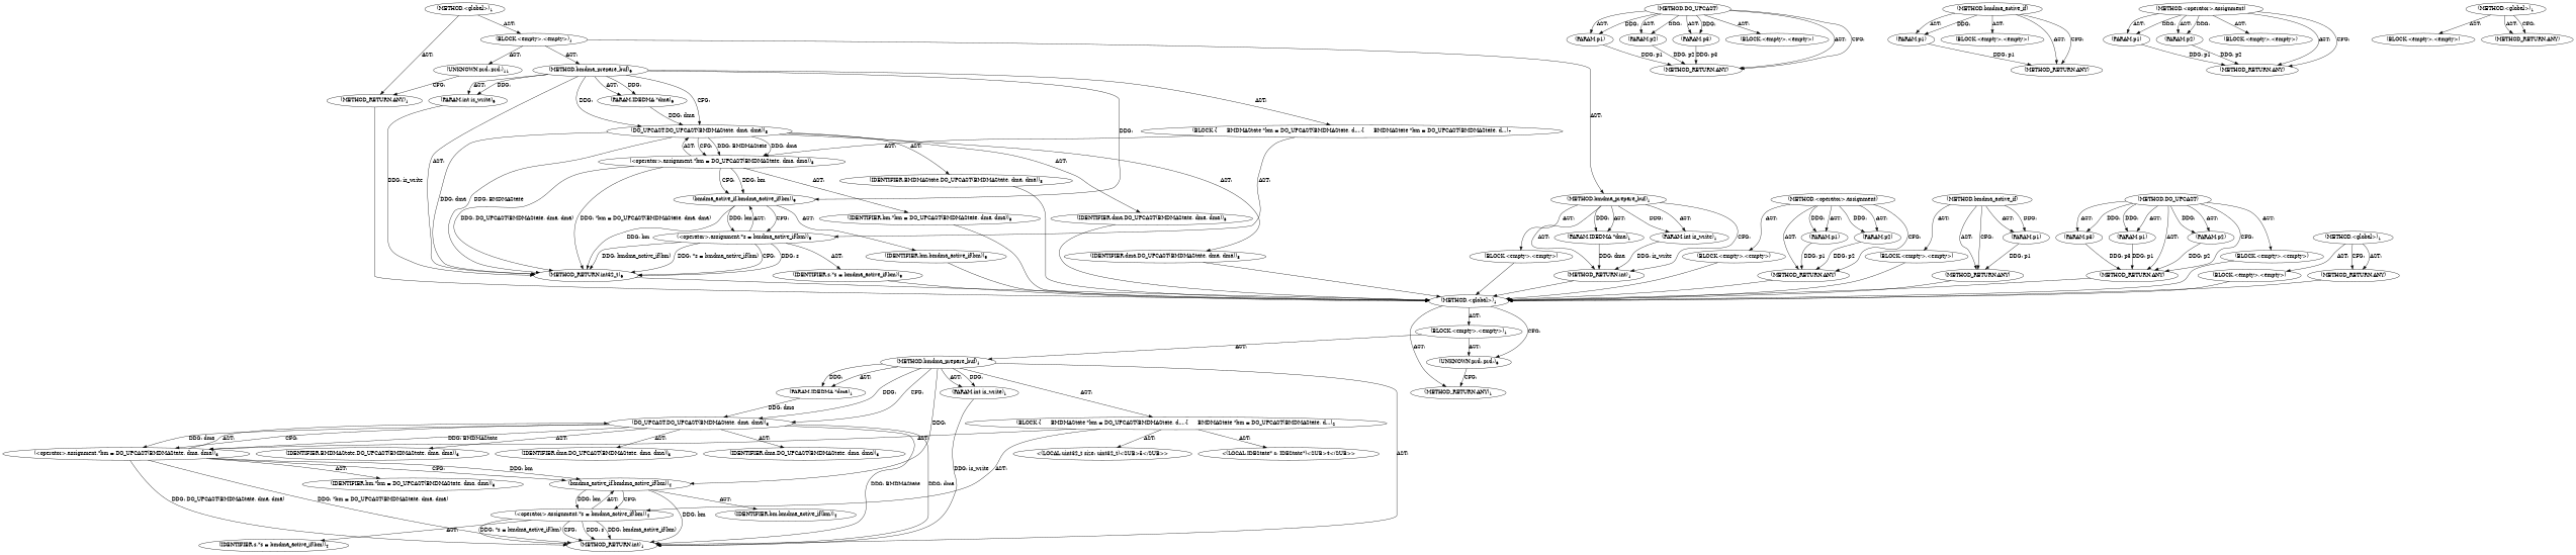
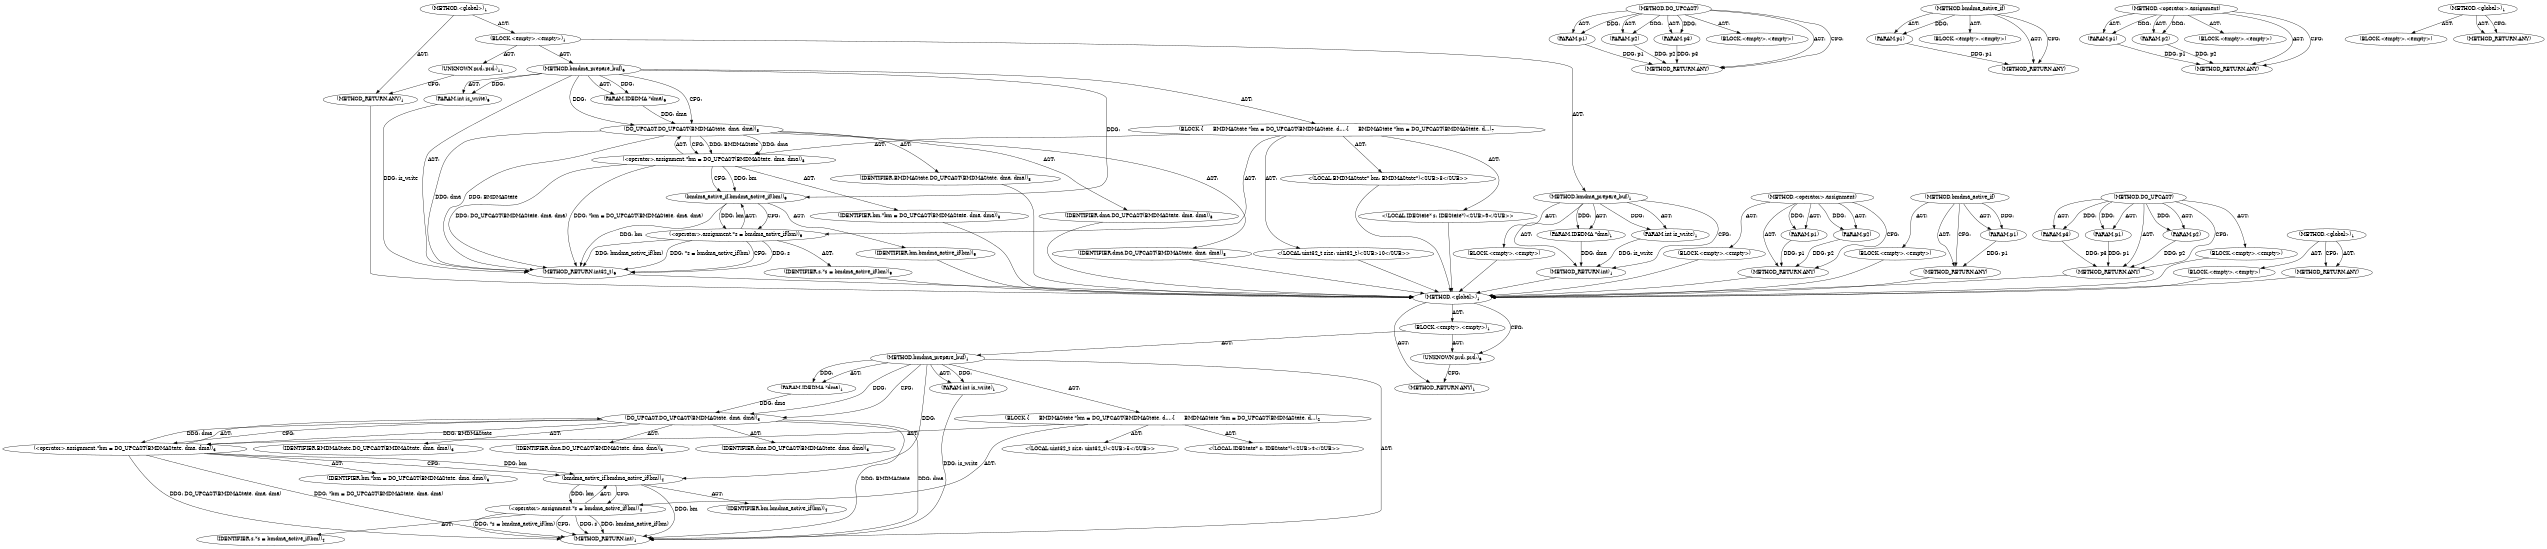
  digraph {
    n1 [label=<(METHOD,&lt;global&gt;)<SUB>1</SUB>>]
    n2 [label=<(BLOCK,&lt;empty&gt;,&lt;empty&gt;)<SUB>1</SUB>>]
    n3 [label=<(UNKNOWN,prd;,prd;)<SUB>6</SUB>>]
    n4 [label=<(METHOD_RETURN,ANY)<SUB>1</SUB>>]
    n5 [label=<(METHOD,bmdma_prepare_buf)<SUB>1</SUB>>]
    n6 [label=<(PARAM,IDEDMA *dma)<SUB>1</SUB>>]
    n7 [label=<(PARAM,int is_write)<SUB>1</SUB>>]
    n8 [label=<(BLOCK,{      BMDMAState *bm = DO_UPCAST(BMDMAState, d...,{      BMDMAState *bm = DO_UPCAST(BMDMAState, d...)<SUB>2</SUB>>]
    n9 [label=<(DO_UPCAST,DO_UPCAST(BMDMAState, dma, dma))<SUB>3</SUB>>]
    n10 [label=<(bmdma_active_if,bmdma_active_if(bm))<SUB>4</SUB>>]
    n11 [label=<(METHOD_RETURN,int)<SUB>1</SUB>>]
    n12 [label=<(&lt;operator&gt;.assignment,*bm = DO_UPCAST(BMDMAState, dma, dma))<SUB>3</SUB>>]
    n13 [label="<(LOCAL,IDEState* s: IDEState*)<SUB>4</SUB>>"]
    n14 [label=<(&lt;operator&gt;.assignment,*s = bmdma_active_if(bm))<SUB>4</SUB>>]
    n15 [label="<(LOCAL,uint32_t size: uint32_t)<SUB>5</SUB>>"]
    n16 [label=<(IDENTIFIER,BMDMAState,DO_UPCAST(BMDMAState, dma, dma))<SUB>3</SUB>>]
    n17 [label=<(IDENTIFIER,dma,DO_UPCAST(BMDMAState, dma, dma))<SUB>3</SUB>>]
    n18 [label=<(IDENTIFIER,dma,DO_UPCAST(BMDMAState, dma, dma))<SUB>3</SUB>>]
    n19 [label=<(IDENTIFIER,bm,bmdma_active_if(bm))<SUB>4</SUB>>]
    n20 [label=<(IDENTIFIER,bm,*bm = DO_UPCAST(BMDMAState, dma, dma))<SUB>3</SUB>>]
    n21 [label=<(IDENTIFIER,s,*s = bmdma_active_if(bm))<SUB>4</SUB>>]
    n22 [label=<(METHOD,DO_UPCAST)>]
    n23 [label=<(PARAM,p1)>]
    n24 [label=<(PARAM,p2)>]
    n25 [label=<(PARAM,p3)>]
    n26 [label=<(BLOCK,&lt;empty&gt;,&lt;empty&gt;)>]
    n27 [label=<(METHOD_RETURN,ANY)>]
    n28 [label=<(METHOD,bmdma_active_if)>]
    n29 [label=<(PARAM,p1)>]
    n30 [label=<(BLOCK,&lt;empty&gt;,&lt;empty&gt;)>]
    n31 [label=<(METHOD_RETURN,ANY)>]
    n32 [label=<(METHOD,&lt;operator&gt;.assignment)>]
    n33 [label=<(PARAM,p1)>]
    n34 [label=<(PARAM,p2)>]
    n35 [label=<(BLOCK,&lt;empty&gt;,&lt;empty&gt;)>]
    n36 [label=<(METHOD_RETURN,ANY)>]
    n37 [label=<(METHOD,&lt;global&gt;)<SUB>1</SUB>>]
    n38 [label=<(BLOCK,&lt;empty&gt;,&lt;empty&gt;)>]
    n39 [label=<(METHOD_RETURN,ANY)>]
    n40 [label=<(METHOD,&lt;global&gt;)<SUB>1</SUB>>]
    n41 [label=<(BLOCK,&lt;empty&gt;,&lt;empty&gt;)<SUB>1</SUB>>]
    n42 [label=<(METHOD_RETURN,ANY)<SUB>1</SUB>>]
    n43 [label=<(METHOD,bmdma_prepare_buf)<SUB>1</SUB>>]
    n44 [label=<(METHOD,bmdma_prepare_buf)<SUB>6</SUB>>]
    n45 [label=<(UNKNOWN,prd;,prd;)<SUB>11</SUB>>]
    n46 [label=<(PARAM,IDEDMA *dma)<SUB>1</SUB>>]
    n47 [label=<(PARAM,int is_write)<SUB>1</SUB>>]
    n48 [label=<(BLOCK,&lt;empty&gt;,&lt;empty&gt;)>]
    n49 [label=<(METHOD_RETURN,int)<SUB>1</SUB>>]
    n50 [label=<(PARAM,IDEDMA *dma)<SUB>6</SUB>>]
    n51 [label=<(PARAM,int is_write)<SUB>6</SUB>>]
    n52 [label=<(BLOCK,{      BMDMAState *bm = DO_UPCAST(BMDMAState, d...,{      BMDMAState *bm = DO_UPCAST(BMDMAState, d...)<SUB>7</SUB>>]
    n53 [label=<(DO_UPCAST,DO_UPCAST(BMDMAState, dma, dma))<SUB>8</SUB>>]
    n54 [label=<(bmdma_active_if,bmdma_active_if(bm))<SUB>9</SUB>>]
    n55 [label=<(METHOD_RETURN,int32_t)<SUB>6</SUB>>]
+   n56 [label="<(LOCAL,BMDMAState* bm: BMDMAState*)<SUB>8</SUB>>"]
    n57 [label=<(&lt;operator&gt;.assignment,*bm = DO_UPCAST(BMDMAState, dma, dma))<SUB>8</SUB>>]
+   n58 [label="<(LOCAL,IDEState* s: IDEState*)<SUB>9</SUB>>"]
    n59 [label=<(&lt;operator&gt;.assignment,*s = bmdma_active_if(bm))<SUB>9</SUB>>]
+   n60 [label="<(LOCAL,uint32_t size: uint32_t)<SUB>10</SUB>>"]
    n61 [label=<(IDENTIFIER,BMDMAState,DO_UPCAST(BMDMAState, dma, dma))<SUB>8</SUB>>]
    n62 [label=<(IDENTIFIER,dma,DO_UPCAST(BMDMAState, dma, dma))<SUB>8</SUB>>]
    n63 [label=<(IDENTIFIER,dma,DO_UPCAST(BMDMAState, dma, dma))<SUB>8</SUB>>]
    n64 [label=<(IDENTIFIER,bm,bmdma_active_if(bm))<SUB>9</SUB>>]
    n65 [label=<(IDENTIFIER,bm,*bm = DO_UPCAST(BMDMAState, dma, dma))<SUB>8</SUB>>]
    n66 [label=<(IDENTIFIER,s,*s = bmdma_active_if(bm))<SUB>9</SUB>>]
    n67 [label=<(METHOD,&lt;operator&gt;.assignment)>]
    n68 [label=<(PARAM,p1)>]
    n69 [label=<(PARAM,p2)>]
    n70 [label=<(BLOCK,&lt;empty&gt;,&lt;empty&gt;)>]
    n71 [label=<(METHOD_RETURN,ANY)>]
    n72 [label=<(METHOD,bmdma_active_if)>]
    n73 [label=<(PARAM,p1)>]
    n74 [label=<(BLOCK,&lt;empty&gt;,&lt;empty&gt;)>]
    n75 [label=<(METHOD_RETURN,ANY)>]
    n76 [label=<(METHOD,DO_UPCAST)>]
    n77 [label=<(PARAM,p1)>]
    n78 [label=<(PARAM,p2)>]
    n79 [label=<(PARAM,p3)>]
    n80 [label=<(BLOCK,&lt;empty&gt;,&lt;empty&gt;)>]
    n81 [label=<(METHOD_RETURN,ANY)>]
    n82 [label=<(METHOD,&lt;global&gt;)<SUB>1</SUB>>]
    n83 [label=<(BLOCK,&lt;empty&gt;,&lt;empty&gt;)>]
    n84 [label=<(METHOD_RETURN,ANY)>]
    n1 -> n2 [label="AST: "]
    n1 -> n3 [label="CFG: "]
    n1 -> n4 [label="AST: "]
    n2 -> n3 [label="AST: "]
    n2 -> n5 [label="AST: "]
    n3 -> n4 [label="CFG: "]
    n5 -> n6 [label="AST: "]
    n5 -> n6 [label="DDG: "]
    n5 -> n7 [label="AST: "]
    n5 -> n7 [label="DDG: "]
    n5 -> n8 [label="AST: "]
    n5 -> n9 [label="CFG: "]
    n5 -> n9 [label="DDG: "]
    n5 -> n10 [label="DDG: "]
    n5 -> n11 [label="AST: "]
    n6 -> n9 [label="DDG: dma"]
    n7 -> n11 [label="DDG: is_write"]
    n8 -> n12 [label="AST: "]
    n8 -> n13 [label="AST: "]
    n8 -> n14 [label="AST: "]
    n8 -> n15 [label="AST: "]
    n9 -> n11 [label="DDG: dma"]
    n9 -> n11 [label="DDG: BMDMAState"]
    n9 -> n12 [label="CFG: "]
    n9 -> n12 [label="DDG: BMDMAState"]
    n9 -> n12 [label="DDG: dma"]
    n9 -> n16 [label="AST: "]
    n9 -> n17 [label="AST: "]
    n9 -> n18 [label="AST: "]
    n10 -> n11 [label="DDG: bm"]
    n10 -> n14 [label="CFG: "]
    n10 -> n14 [label="DDG: bm"]
    n10 -> n19 [label="AST: "]
    n12 -> n9 [label="AST: "]
    n12 -> n10 [label="CFG: "]
    n12 -> n10 [label="DDG: bm"]
    n12 -> n11 [label="DDG: DO_UPCAST(BMDMAState, dma, dma)"]
    n12 -> n11 [label="DDG: *bm = DO_UPCAST(BMDMAState, dma, dma)"]
    n12 -> n20 [label="AST: "]
    n14 -> n10 [label="AST: "]
    n14 -> n11 [label="CFG: "]
    n14 -> n11 [label="DDG: s"]
    n14 -> n11 [label="DDG: bmdma_active_if(bm)"]
    n14 -> n11 [label="DDG: *s = bmdma_active_if(bm)"]
    n14 -> n21 [label="AST: "]
    n22 -> n23 [label="AST: "]
    n22 -> n23 [label="DDG: "]
    n22 -> n24 [label="AST: "]
    n22 -> n24 [label="DDG: "]
    n22 -> n25 [label="AST: "]
    n22 -> n25 [label="DDG: "]
    n22 -> n26 [label="AST: "]
    n22 -> n27 [label="AST: "]
    n22 -> n27 [label="CFG: "]
    n23 -> n27 [label="DDG: p1"]
    n24 -> n27 [label="DDG: p2"]
    n25 -> n27 [label="DDG: p3"]
    n28 -> n29 [label="AST: "]
    n28 -> n29 [label="DDG: "]
    n28 -> n30 [label="AST: "]
    n28 -> n31 [label="AST: "]
    n28 -> n31 [label="CFG: "]
    n29 -> n31 [label="DDG: p1"]
    n32 -> n33 [label="AST: "]
    n32 -> n33 [label="DDG: "]
    n32 -> n34 [label="AST: "]
    n32 -> n34 [label="DDG: "]
    n32 -> n35 [label="AST: "]
    n32 -> n36 [label="AST: "]
    n32 -> n36 [label="CFG: "]
    n33 -> n36 [label="DDG: p1"]
    n34 -> n36 [label="DDG: p2"]
    n37 -> n38 [label="AST: "]
    n37 -> n39 [label="AST: "]
    n37 -> n39 [label="CFG: "]
    n40 -> n41 [label="AST: "]
    n40 -> n42 [label="AST: "]
    n41 -> n43 [label="AST: "]
    n41 -> n44 [label="AST: "]
    n41 -> n45 [label="AST: "]
    n42 -> n1
    n43 -> n46 [label="AST: "]
    n43 -> n46 [label="DDG: "]
    n43 -> n47 [label="AST: "]
    n43 -> n47 [label="DDG: "]
    n43 -> n48 [label="AST: "]
    n43 -> n49 [label="AST: "]
    n43 -> n49 [label="CFG: "]
    n44 -> n50 [label="AST: "]
    n44 -> n50 [label="DDG: "]
    n44 -> n51 [label="AST: "]
    n44 -> n51 [label="DDG: "]
    n44 -> n52 [label="AST: "]
    n44 -> n53 [label="CFG: "]
    n44 -> n53 [label="DDG: "]
    n44 -> n54 [label="DDG: "]
    n44 -> n55 [label="AST: "]
    n45 -> n42 [label="CFG: "]
    n46 -> n49 [label="DDG: dma"]
    n47 -> n49 [label="DDG: is_write"]
    n48 -> n1
    n49 -> n1
    n50 -> n53 [label="DDG: dma"]
    n51 -> n55 [label="DDG: is_write"]
+   n52 -> n56 [label="AST: "]
    n52 -> n57 [label="AST: "]
+   n52 -> n58 [label="AST: "]
    n52 -> n59 [label="AST: "]
+   n52 -> n60 [label="AST: "]
    n53 -> n55 [label="DDG: dma"]
    n53 -> n55 [label="DDG: BMDMAState"]
    n53 -> n57 [label="CFG: "]
    n53 -> n57 [label="DDG: BMDMAState"]
    n53 -> n57 [label="DDG: dma"]
    n53 -> n61 [label="AST: "]
    n53 -> n62 [label="AST: "]
    n53 -> n63 [label="AST: "]
    n54 -> n55 [label="DDG: bm"]
    n54 -> n59 [label="CFG: "]
    n54 -> n59 [label="DDG: bm"]
    n54 -> n64 [label="AST: "]
    n55 -> n1
+   n56 -> n1
    n57 -> n53 [label="AST: "]
    n57 -> n54 [label="CFG: "]
    n57 -> n54 [label="DDG: bm"]
    n57 -> n55 [label="DDG: DO_UPCAST(BMDMAState, dma, dma)"]
    n57 -> n55 [label="DDG: *bm = DO_UPCAST(BMDMAState, dma, dma)"]
    n57 -> n65 [label="AST: "]
+   n58 -> n1
    n59 -> n54 [label="AST: "]
    n59 -> n55 [label="CFG: "]
    n59 -> n55 [label="DDG: s"]
    n59 -> n55 [label="DDG: bmdma_active_if(bm)"]
    n59 -> n55 [label="DDG: *s = bmdma_active_if(bm)"]
    n59 -> n66 [label="AST: "]
+   n60 -> n1
    n61 -> n1
    n62 -> n1
    n63 -> n1
    n64 -> n1
    n65 -> n1
    n66 -> n1
    n67 -> n68 [label="AST: "]
    n67 -> n68 [label="DDG: "]
    n67 -> n69 [label="AST: "]
    n67 -> n69 [label="DDG: "]
    n67 -> n70 [label="AST: "]
    n67 -> n71 [label="AST: "]
    n67 -> n71 [label="CFG: "]
    n68 -> n71 [label="DDG: p1"]
    n69 -> n71 [label="DDG: p2"]
    n70 -> n1
    n71 -> n1
    n72 -> n73 [label="AST: "]
    n72 -> n73 [label="DDG: "]
    n72 -> n74 [label="AST: "]
    n72 -> n75 [label="AST: "]
    n72 -> n75 [label="CFG: "]
    n73 -> n75 [label="DDG: p1"]
    n74 -> n1
    n75 -> n1
    n76 -> n77 [label="AST: "]
    n76 -> n77 [label="DDG: "]
    n76 -> n78 [label="AST: "]
    n76 -> n78 [label="DDG: "]
    n76 -> n79 [label="AST: "]
    n76 -> n79 [label="DDG: "]
    n76 -> n80 [label="AST: "]
    n76 -> n81 [label="AST: "]
    n76 -> n81 [label="CFG: "]
    n77 -> n81 [label="DDG: p1"]
    n78 -> n81 [label="DDG: p2"]
    n79 -> n81 [label="DDG: p3"]
    n80 -> n1
    n81 -> n1
    n82 -> n83 [label="AST: "]
    n82 -> n84 [label="AST: "]
    n82 -> n84 [label="CFG: "]
    n83 -> n1
    n84 -> n1
  }
